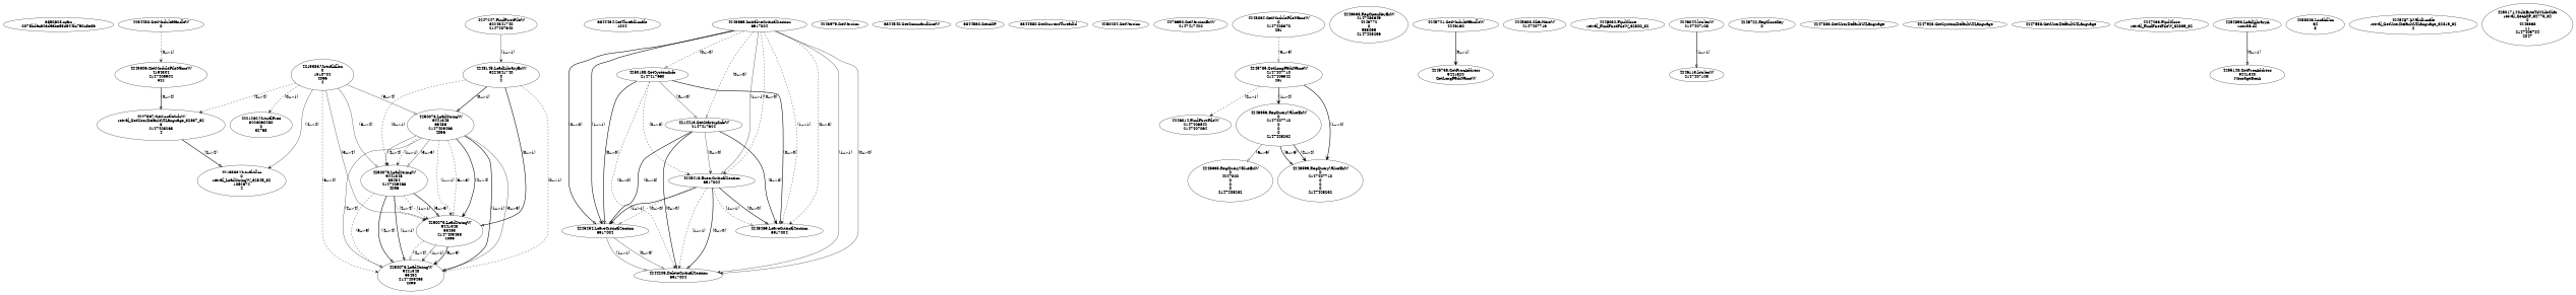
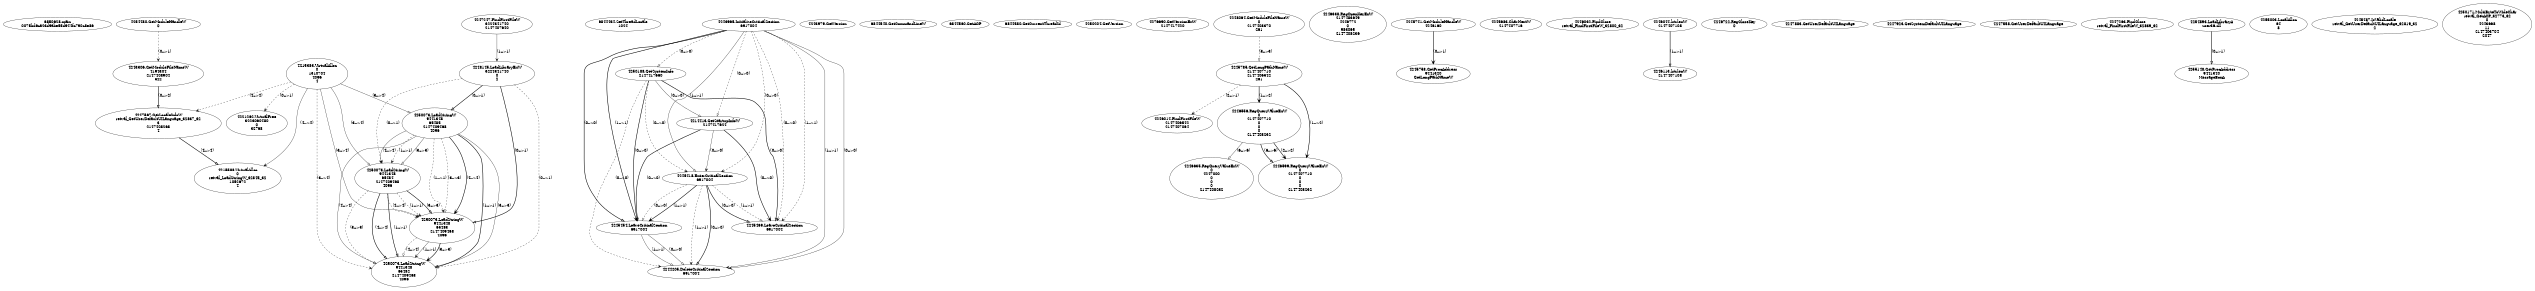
  digraph {
    fontname="DejaVu Serif"
    node [fontname="DejaVu Serif"]
    edge [arrowhead=onormal fontname="DejaVu Serif" style=bold]
    n1 [label="6850628.main\n0075bd6ca23d9abe55d944fc790c8e86"]
    n2 [label="4254480.GetModuleHandleW\n0"]
    n3 [label="4243306.GetModuleFileNameW\n4194304\n2147408904\n522"]
    n4 [label="4247567.GetLocaleInfoW\nretval_GetUserDefaultUILanguage_32837_32\n3\n2147408268\n4"]
    n5 [label="6844434.SetThreadLocale\n1024"]
    n6 [label="4243965.InitializeCriticalSection\n6917004"]
    n7 [label="4250188.GetSystemInfo\n2147417660"]
    n8 [label="4214413.GetStartupInfoW\n2147417624"]
    n9 [label="4245418.EnterCriticalSection\n6917004"]
    n10 [label="4245454.LeaveCriticalSection\n6917004"]
    n11 [label="4244205.DeleteCriticalSection\n6917004"]
    n12 [label="4245469.LeaveCriticalSection\n6917004"]
    n13 [label="4243979.GetVersion\n"]
    n14 [label="6844540.GetCommandLineW\n"]
    n15 [label="6844560.GetACP\n"]
    n16 [label="6844580.GetCurrentThreadId\n"]
    n17 [label="4250204.GetVersion\n"]
    n18 [label="4276690.GetVersionExW\n2147417420"]
    n19 [label="4215588.VirtualAlloc\n0\nretval_LoadStringW_32845_32\n1052672\n4"]
    n20 [label="4248064.GetModuleFileNameW\n0\n2147408370\n261"]
    n21 [label="4245785.GetLongPathNameW\n2147407710\n2147406542\n261"]
    n22 [label="4246014.FindFirstFileW\n2147406542\n2147407064"]
    n23 [label="4246556.RegQueryValueExW\n0\n2147407710\n0\n0\n0\n2147408232"]
    n24 [label="4246599.RegQueryValueExW\n0\n2147407710\n0\n0\n0\n2147408232"]
    n25 [label="4215383.VirtualAlloc\n0\n1310704\n4096\n4"]
    n26 [label="4250073.LoadStringW\n9441348\n65485\n2147409468\n4096"]
    n27 [label="4250073.LoadStringW\n9441348\n65484\n2147409468\n4096"]
    n28 [label="4250073.LoadStringW\n9441348\n65483\n2147409468\n4096"]
    n29 [label="4221262.VirtualFree\n3223060480\n0\n32768"]
    n30 [label="4250073.LoadStringW\n9441348\n65482\n2147409468\n4096"]
    n31 [label="4246338.RegOpenKeyExW\n2147483649\n4246772\n0\n983065\n2147408236"]
    n32 [label="4245741.GetModuleHandleW\n4246160"]
    n33 [label="4245758.GetProcAddress\n9441320\nGetLongPathNameW"]
    n34 [label="4246635.RegQueryValueExW\n0\n4247000\n0\n0\n0\n2147408232"]
    n35 [label="4245683.CharNextW\n2147407716"]
    n36 [label="4246032.FindClose\nretval_FindFirstFileW_32800_32"]
    n37 [label="4246044.lstrlenW\n2147407108"]
    n38 [label="4246113.lstrlenW\n2147407108"]
    n39 [label="4246722.RegCloseKey\n0"]
    n40 [label="4247883.GetUserDefaultUILanguage\n"]
    n41 [label="4247923.GetSystemDefaultUILanguage\n"]
    n42 [label="4247558.GetUserDefaultUILanguage\n"]
    n43 [label="4247247.FindFirstFileW\n3224341740\n2147407640"]
    n44 [label="4248145.LoadLibraryExW\n3224341740\n0\n2"]
    n45 [label="4247263.FindClose\nretval_FindFirstFileW_32839_32"]
    n46 [label="4254893.LoadLibraryA\nuser36.dll"]
    n47 [label="4255148.GetProcAddress\n9441340\nMessageBoxA"]
    n48 [label="4255003.LocalAlloc\n64\n8"]
    n49 [label="4245487.IsValidLocale\nretval_GetUserDefaultUILanguage_32819_32\n2"]
    n50 [label="4250171.MultiByteToWideChar\nretval_GetACP_32773_32\n0\n4243668\n11\n2147403704\n2047"]
    n2 -> n3 [arrowhead=vee label="(0-->1)" style=dashed]
    n3 -> n4 [label="(0-->2)"]
    n4 -> n19 [label="(4-->4)"]
    n6 -> n7 [label="(0-->0)" style=dashed]
    n6 -> n8 [label="(0-->0)" style=dashed]
    n6 -> n9 [label="(1-->1)" style=solid]
    n6 -> n9 [arrowhead=vee label="(0-->0)" style=dashed]
    n6 -> n10 [arrowhead=vee label="(1-->1)"]
    n6 -> n10 [label="(0-->0)"]
    n6 -> n11 [arrowhead=vee label="(1-->1)" style=solid]
    n6 -> n11 [arrowhead=vee label="(0-->0)" style=solid]
    n6 -> n12 [arrowhead=vee label="(1-->1)" style=dashed]
    n6 -> n12 [arrowhead=vee label="(0-->0)" style=dashed]
    n7 -> n8 [label="(0-->0)" style=solid]
    n7 -> n9 [arrowhead=vee label="(0-->0)" style=dashed]
    n7 -> n10 [label="(0-->0)"]
    n7 -> n11 [arrowhead=vee label="(0-->0)" style=dashed]
    n7 -> n12 [label="(0-->0)"]
    n8 -> n9 [arrowhead=vee label="(0-->0)" style=solid]
    n8 -> n10 [label="(0-->0)"]
-   n8 -> n11 [label="(0-->0)"]
    n8 -> n12 [arrowhead=vee label="(0-->0)"]
    n9 -> n10 [arrowhead=vee label="(1-->1)"]
    n9 -> n10 [label="(0-->0)" style=dashed]
    n9 -> n11 [arrowhead=vee label="(1-->1)" style=dashed]
    n9 -> n11 [label="(0-->0)"]
    n9 -> n12 [label="(1-->1)" style=dashed]
    n9 -> n12 [label="(0-->0)"]
    n10 -> n11 [label="(1-->1)" style=solid]
    n10 -> n11 [label="(0-->0)" style=solid]
    n20 -> n21 [label="(3-->3)" style=dashed]
    n21 -> n22 [arrowhead=vee label="(2-->1)" style=dashed]
    n21 -> n23 [arrowhead=vee label="(1-->2)"]
    n21 -> n24 [arrowhead=vee label="(1-->2)"]
    n23 -> n24 [arrowhead=vee label="(2-->2)"]
    n23 -> n24 [label="(6-->6)"]
    n23 -> n34 [label="(6-->6)" style=solid]
    n25 -> n4 [arrowhead=vee label="(4-->4)" style=dashed]
    n25 -> n19 [arrowhead=vee label="(4-->4)" style=solid]
    n25 -> n26 [label="(3-->4)" style=solid]
    n25 -> n27 [label="(3-->4)" style=solid]
    n25 -> n28 [arrowhead=vee label="(3-->4)" style=solid]
    n25 -> n29 [arrowhead=vee label="(0-->1)" style=dashed]
    n25 -> n30 [arrowhead=vee label="(3-->4)" style=dashed]
    n26 -> n27 [arrowhead=vee label="(1-->1)" style=dashed]
    n26 -> n27 [label="(3-->3)" style=solid]
    n26 -> n27 [arrowhead=vee label="(4-->4)" style=solid]
    n26 -> n28 [arrowhead=vee label="(1-->1)" style=dashed]
    n26 -> n28 [label="(3-->3)" style=dashed]
    n26 -> n28 [arrowhead=vee label="(4-->4)"]
    n26 -> n30 [label="(1-->1)"]
    n26 -> n30 [label="(3-->3)" style=solid]
    n26 -> n30 [label="(4-->4)" style=solid]
    n27 -> n28 [arrowhead=vee label="(1-->1)" style=dashed]
    n27 -> n28 [label="(3-->3)"]
    n27 -> n28 [arrowhead=vee label="(4-->4)" style=dashed]
    n27 -> n30 [label="(1-->1)"]
    n27 -> n30 [label="(3-->3)" style=dashed]
    n27 -> n30 [label="(4-->4)"]
    n28 -> n30 [arrowhead=vee label="(1-->1)" style=solid]
    n28 -> n30 [arrowhead=vee label="(3-->3)"]
    n28 -> n30 [label="(4-->4)" style=dashed]
    n32 -> n33 [arrowhead=vee label="(0-->1)"]
    n37 -> n38 [label="(1-->1)"]
    n43 -> n44 [arrowhead=vee label="(1-->1)" style=solid]
    n44 -> n26 [label="(0-->1)"]
    n44 -> n27 [arrowhead=vee label="(0-->1)" style=dashed]
    n44 -> n28 [label="(0-->1)"]
    n44 -> n30 [label="(0-->1)" style=dashed]
    n46 -> n47 [label="(0-->1)"]
  }
